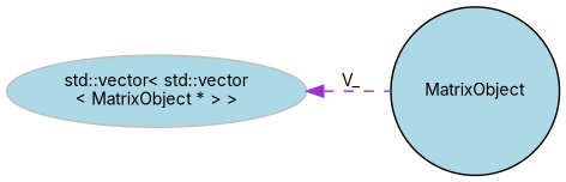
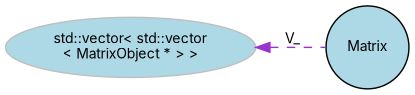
  digraph {
    rankdir=LR
    fontname=Inter
    node [fillcolor=lightblue fontname=Inter fontsize=10 style=filled]
-   n1 [color=black fontcolor=black height=0.2 label=MatrixObject shape=circle width=0.4]
+   n1 [color=black fontcolor=black height=0.2 label=Matrix shape=circle width=0.4]
    n2 [color=grey75 height=0.2 label="std::vector\< std::vector\l\< MatrixObject * \> \>" shape=ellipse width=0.4]
    n2 -> n1 [color=darkorchid3 dir=back fontname=Inter fontsize=10 label=" V_" labelfontname=Helvetica labelfontsize=10 style=dashed]
  }
